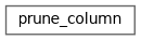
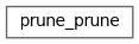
  digraph {
    rankdir=LR
-   n1 [color=grey40 fillcolor=white fontname=Helvetica fontsize=10 height=0.2 label=prune_column shape=box style=filled width=0.4]
+   n1 [color=grey40 fillcolor=white fontname=Helvetica fontsize=10 height=0.2 label=prune_prune shape=box style=filled width=0.4]
  }
